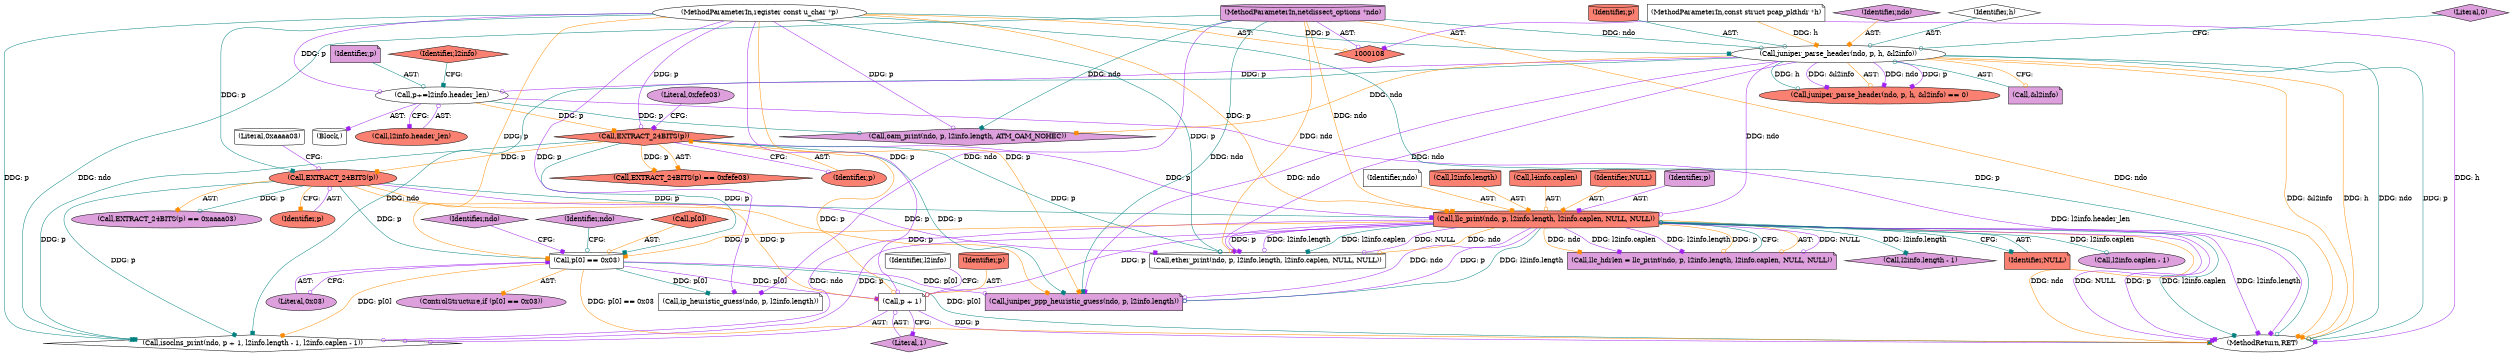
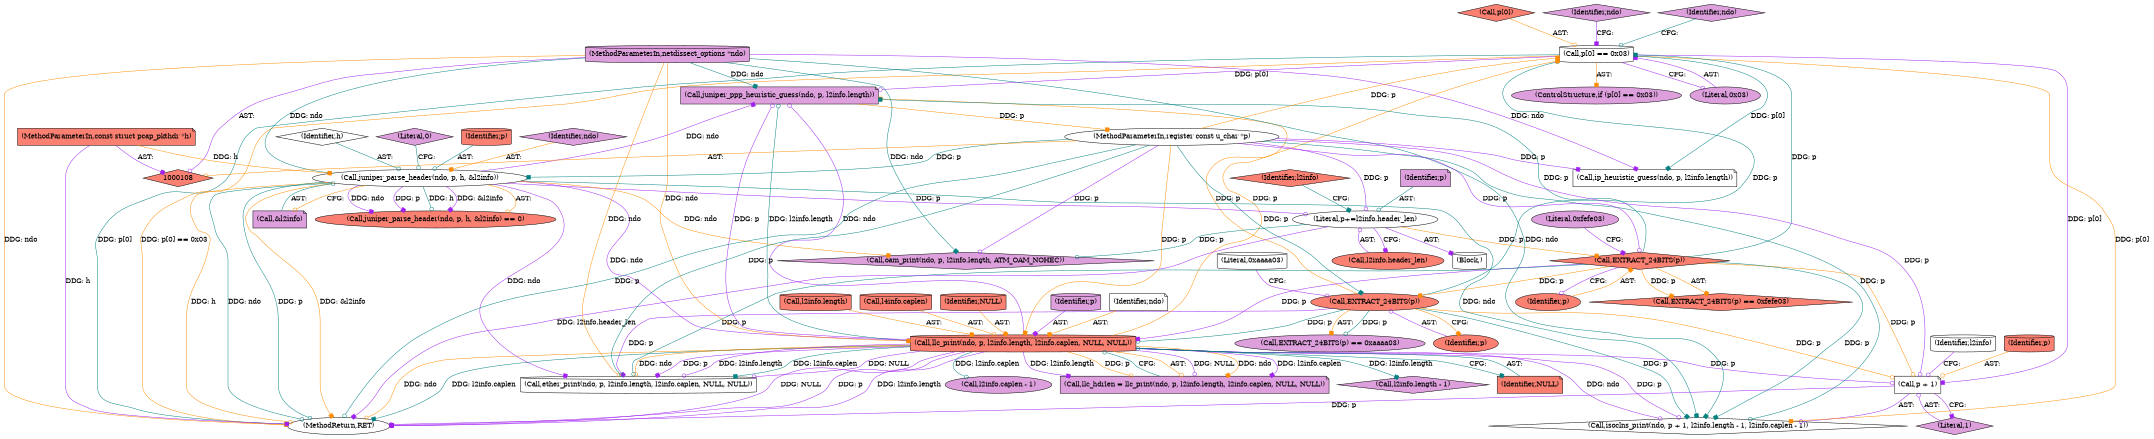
  digraph {
    node [fillcolor=plum shape=diamond style=filled]
    edge [arrowhead=box color=purple]
    n1 [fillcolor=white label="(Call,p + 1)" shape=note]
    n2 [fillcolor=white label="(Call,isoclns_print(ndo, p + 1, l2info.length - 1, l2info.caplen - 1))"]
    n3 [fillcolor=white label="(MethodReturn,RET)" shape=ellipse]
    n4 [label="(Literal,1)"]
    n5 [fillcolor=white label="(Call,p[0] == 0x03)" shape=cylinder]
    n6 [label="(ControlStructure,if (p[0] == 0x03))" shape=ellipse]
    n7 [label="(Literal,0x03)" shape=ellipse]
    n8 [label="(Call,juniper_ppp_heuristic_guess(ndo, p, l2info.length))" shape=note]
    n9 [fillcolor=white label="(Call,ip_heuristic_guess(ndo, p, l2info.length))" shape=note]
    n10 [fillcolor=salmon label="(Call,EXTRACT_24BITS(p))" shape=ellipse]
    n11 [fillcolor=salmon label="(Call,llc_print(ndo, p, l2info.length, l2info.caplen, NULL, NULL))" shape=cylinder]
    n12 [fillcolor=salmon label="(Identifier,p)" shape=ellipse]
    n13 [label="(Call,EXTRACT_24BITS(p) == 0xaaaa03)" shape=ellipse]
    n14 [fillcolor=white label="(Call,ether_print(ndo, p, l2info.length, l2info.caplen, NULL, NULL))" shape=cylinder]
    n15 [label="(Call,llc_hdrlen = llc_print(ndo, p, l2info.length, l2info.caplen, NULL, NULL))" shape=note]
    n16 [label="(Call,l2info.length - 1)"]
    n17 [fillcolor=salmon label="(Identifier,NULL)" shape=note]
    n18 [label="(Call,l2info.caplen - 1)" shape=ellipse]
    n19 [fillcolor=salmon label="(Call,EXTRACT_24BITS(p))"]
    n20 [fillcolor=salmon label="(Identifier,p)" shape=ellipse]
    n21 [fillcolor=salmon label="(Call,EXTRACT_24BITS(p) == 0xfefe03)"]
-   n22 [fillcolor=white label="(Call,p+=l2info.header_len)" shape=ellipse]
+   n22 [fillcolor=white label="(Literal,p+=l2info.header_len)" shape=ellipse]
    n23 [fillcolor=salmon label="(Call,l2info.header_len)" shape=ellipse]
    n24 [label="(Call,oam_print(ndo, p, l2info.length, ATM_OAM_NOHEC))"]
    n25 [fillcolor=white label="(Block,)" shape=cylinder]
    n26 [fillcolor=white label="(Call,juniper_parse_header(ndo, p, h, &l2info))" shape=ellipse]
    n27 [fillcolor=salmon label="(Call,juniper_parse_header(ndo, p, h, &l2info) == 0)" shape=ellipse]
    n28 [label="(Call,&l2info)" shape=note]
    n29 [label="(MethodParameterIn,netdissect_options *ndo)" shape=cylinder]
    1000108 [fillcolor=salmon]
    n31 [fillcolor=white label="(MethodParameterIn,register const u_char *p)" shape=ellipse]
-   n32 [fillcolor=white label="(MethodParameterIn,const struct pcap_pkthdr *h)" shape=note]
+   n32 [fillcolor=salmon label="(MethodParameterIn,const struct pcap_pkthdr *h)" shape=note]
    n33 [fillcolor=white label="(Literal,0xaaaa03)" shape=cylinder]
    n34 [label="(Identifier,ndo)"]
    n35 [label="(Identifier,p)" shape=cylinder]
    n36 [fillcolor=white label="(Identifier,l2info)" shape=cylinder]
    n37 [fillcolor=salmon label="(Call,p[0])"]
    n38 [fillcolor=white label="(Identifier,ndo)" shape=note]
    n39 [fillcolor=salmon label="(Call,l2info.length)" shape=cylinder]
    n40 [label="(Literal,0xfefe03)" shape=ellipse]
    n41 [fillcolor=white label="(Identifier,h)"]
    n42 [label="(Identifier,p)" shape=note]
    n43 [label="(Literal,0)"]
    n44 [fillcolor=salmon label="(Call,l4info.caplen)" shape=cylinder]
    n45 [fillcolor=salmon label="(Identifier,p)" shape=cylinder]
    n46 [fillcolor=salmon label="(Identifier,NULL)" shape=cylinder]
    n47 [label="(Identifier,ndo)"]
    n48 [fillcolor=salmon label="(Identifier,l2info)"]
    n49 [label="(Identifier,ndo)"]
    n50 [fillcolor=salmon label="(Identifier,p)" shape=cylinder]
    n1 -> n2 [arrowhead=odot label="AST: "]
    n1 -> n3 [arrowhead=odot label="DDG: p"]
    n1 -> n4 [label="CFG: "]
    n4 -> n1 [arrowhead=odot label="AST: "]
    n5 -> n1 [label="DDG: p[0]"]
    n5 -> n2 [color=darkorange label="DDG: p[0]"]
    n5 -> n3 [color=teal label="DDG: p[0]"]
    n5 -> n3 [arrowhead=odot color=darkorange label="DDG: p[0] == 0x03"]
    n5 -> n6 [color=darkorange label="AST: "]
    n5 -> n7 [arrowhead=odot label="CFG: "]
    n5 -> n8 [arrowhead=odot label="DDG: p[0]"]
    n5 -> n9 [color=teal label="DDG: p[0]"]
    n7 -> n5 [label="AST: "]
    n10 -> n1 [arrowhead=odot color=darkorange label="DDG: p"]
    n10 -> n2 [color=teal label="DDG: p"]
    n10 -> n5 [arrowhead=odot color=teal label="DDG: p"]
    n10 -> n8 [color=darkorange label="DDG: p"]
    n10 -> n11 [arrowhead=odot color=teal label="DDG: p"]
    n10 -> n12 [color=darkorange label="CFG: "]
    n10 -> n13 [color=darkorange label="AST: "]
    n10 -> n13 [arrowhead=odot color=teal label="DDG: p"]
    n10 -> n14 [label="DDG: p"]
    n11 -> n1 [arrowhead=odot label="DDG: p"]
    n11 -> n2 [arrowhead=odot label="DDG: ndo"]
    n11 -> n2 [arrowhead=odot label="DDG: p"]
    n11 -> n3 [arrowhead=odot color=darkorange label="DDG: ndo"]
    n11 -> n3 [label="DDG: NULL"]
    n11 -> n3 [label="DDG: p"]
    n11 -> n3 [color=teal label="DDG: l2info.caplen"]
    n11 -> n3 [label="DDG: l2info.length"]
    n11 -> n5 [color=darkorange label="DDG: p"]
    n11 -> n8 [arrowhead=odot label="DDG: ndo"]
    n11 -> n8 [arrowhead=odot label="DDG: p"]
    n11 -> n8 [arrowhead=odot color=teal label="DDG: l2info.length"]
    n11 -> n14 [arrowhead=odot color=darkorange label="DDG: ndo"]
    n11 -> n14 [label="DDG: p"]
    n11 -> n14 [arrowhead=odot label="DDG: l2info.length"]
    n11 -> n14 [color=teal label="DDG: l2info.caplen"]
    n11 -> n14 [arrowhead=odot label="DDG: NULL"]
    n11 -> n15 [arrowhead=odot color=darkorange label="AST: "]
    n11 -> n15 [arrowhead=odot label="DDG: NULL"]
    n11 -> n15 [color=darkorange label="DDG: ndo"]
    n11 -> n15 [label="DDG: l2info.caplen"]
    n11 -> n15 [label="DDG: l2info.length"]
    n11 -> n15 [arrowhead=odot color=darkorange label="DDG: p"]
    n11 -> n16 [color=teal label="DDG: l2info.length"]
    n11 -> n17 [color=teal label="CFG: "]
    n11 -> n18 [arrowhead=odot color=teal label="DDG: l2info.caplen"]
    n12 -> n10 [arrowhead=odot label="AST: "]
    n15 -> n11 [arrowhead=odot color=teal label="CFG: "]
    n17 -> n11 [arrowhead=odot color=teal label="AST: "]
    n19 -> n1 [arrowhead=odot color=darkorange label="DDG: p"]
    n19 -> n2 [color=teal label="DDG: p"]
    n19 -> n5 [color=teal label="DDG: p"]
    n19 -> n8 [color=teal label="DDG: p"]
    n19 -> n10 [color=darkorange label="DDG: p"]
    n19 -> n11 [label="DDG: p"]
    n19 -> n14 [arrowhead=odot color=teal label="DDG: p"]
    n19 -> n20 [arrowhead=odot label="CFG: "]
    n19 -> n21 [color=darkorange label="AST: "]
    n19 -> n21 [color=darkorange label="DDG: p"]
    n20 -> n19 [color=darkorange label="AST: "]
    n22 -> n3 [label="DDG: l2info.header_len"]
    n22 -> n19 [color=darkorange label="DDG: p"]
    n22 -> n23 [label="CFG: "]
    n22 -> n24 [arrowhead=odot color=teal label="DDG: p"]
    n22 -> n25 [label="AST: "]
    n23 -> n22 [arrowhead=odot label="AST: "]
    n26 -> n2 [color=teal label="DDG: ndo"]
    n26 -> n3 [color=darkorange label="DDG: &l2info"]
    n26 -> n3 [arrowhead=odot color=darkorange label="DDG: h"]
    n26 -> n3 [arrowhead=odot color=teal label="DDG: ndo"]
    n26 -> n3 [arrowhead=odot color=teal label="DDG: p"]
    n26 -> n8 [label="DDG: ndo"]
    n26 -> n11 [arrowhead=odot label="DDG: ndo"]
    n26 -> n14 [label="DDG: ndo"]
    n26 -> n22 [arrowhead=odot label="DDG: p"]
    n26 -> n24 [color=darkorange label="DDG: ndo"]
    n26 -> n27 [arrowhead=odot color=darkorange label="AST: "]
    n26 -> n27 [label="DDG: ndo"]
    n26 -> n27 [label="DDG: p"]
    n26 -> n27 [arrowhead=odot color=teal label="DDG: h"]
    n26 -> n27 [label="DDG: &l2info"]
    n26 -> n28 [arrowhead=odot color=darkorange label="CFG: "]
    n28 -> n26 [arrowhead=odot color=teal label="AST: "]
    n29 -> n2 [color=teal label="DDG: ndo"]
    n29 -> n3 [color=darkorange label="DDG: ndo"]
    n29 -> n8 [color=teal label="DDG: ndo"]
    n29 -> n9 [label="DDG: ndo"]
    n29 -> n11 [color=darkorange label="DDG: ndo"]
    n29 -> n14 [arrowhead=odot color=darkorange label="DDG: ndo"]
    n29 -> n24 [color=teal label="DDG: ndo"]
    n29 -> n26 [arrowhead=odot color=teal label="DDG: ndo"]
    n29 -> 1000108 [arrowhead=odot label="AST: "]
    n31 -> n1 [arrowhead=odot label="DDG: p"]
    n31 -> n2 [arrowhead=odot color=teal label="DDG: p"]
    n31 -> n3 [arrowhead=odot color=teal label="DDG: p"]
    n31 -> n5 [color=darkorange label="DDG: p"]
-   n31 -> n8 [color=darkorange label="DDG: p"]
+   n8 -> n31 [color=darkorange label="DDG: p"]
    n31 -> n9 [label="DDG: p"]
    n31 -> n10 [color=teal label="DDG: p"]
    n31 -> n11 [color=darkorange label="DDG: p"]
    n31 -> n14 [arrowhead=odot color=teal label="DDG: p"]
    n31 -> n19 [arrowhead=odot label="DDG: p"]
    n31 -> n22 [arrowhead=odot label="DDG: p"]
    n31 -> n24 [arrowhead=odot label="DDG: p"]
    n31 -> n26 [color=teal label="DDG: p"]
    n31 -> 1000108 [arrowhead=odot color=darkorange label="AST: "]
    n32 -> n3 [label="DDG: h"]
    n32 -> n26 [color=darkorange label="DDG: h"]
    n32 -> 1000108 [label="AST: "]
    n33 -> n10 [arrowhead=odot label="CFG: "]
    n34 -> n26 [color=darkorange label="AST: "]
    n35 -> n11 [label="AST: "]
    n36 -> n1 [arrowhead=odot label="CFG: "]
    n37 -> n5 [arrowhead=odot color=darkorange label="AST: "]
    n38 -> n11 [color=darkorange label="AST: "]
    n39 -> n11 [color=darkorange label="AST: "]
    n40 -> n19 [label="CFG: "]
    n41 -> n26 [arrowhead=odot color=teal label="AST: "]
    n42 -> n22 [arrowhead=odot color=teal label="AST: "]
    n43 -> n26 [arrowhead=odot color=teal label="CFG: "]
    n44 -> n11 [arrowhead=odot color=darkorange label="AST: "]
    n45 -> n1 [arrowhead=odot color=darkorange label="AST: "]
    n46 -> n11 [color=darkorange label="AST: "]
    n47 -> n5 [label="CFG: "]
    n48 -> n22 [color=teal label="CFG: "]
    n49 -> n5 [arrowhead=odot color=teal label="CFG: "]
    n50 -> n26 [arrowhead=odot color=teal label="AST: "]
  }
